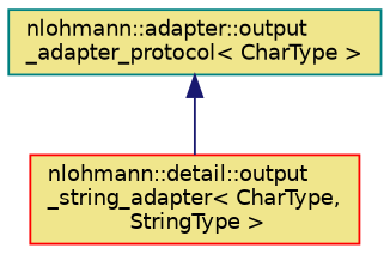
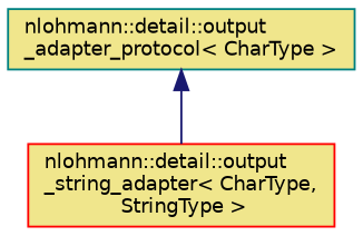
  digraph {
    node [fillcolor=khaki fontname=Helvetica fontsize=10 shape=record style=filled]
    n1 [color=red fontcolor=black height=0.2 label="nlohmann::detail::output\l_string_adapter\< CharType,\l StringType \>" width=0.4]
-   n2 [color=teal height=0.2 label="nlohmann::adapter::output\l_adapter_protocol\< CharType \>" width=0.4]
+   n2 [color=teal height=0.2 label="nlohmann::detail::output\l_adapter_protocol\< CharType \>" width=0.4]
    n2 -> n1 [color=midnightblue dir=back fontname=Helvetica fontsize=10 labelfontname=Helvetica labelfontsize=10 style=solid]
  }
